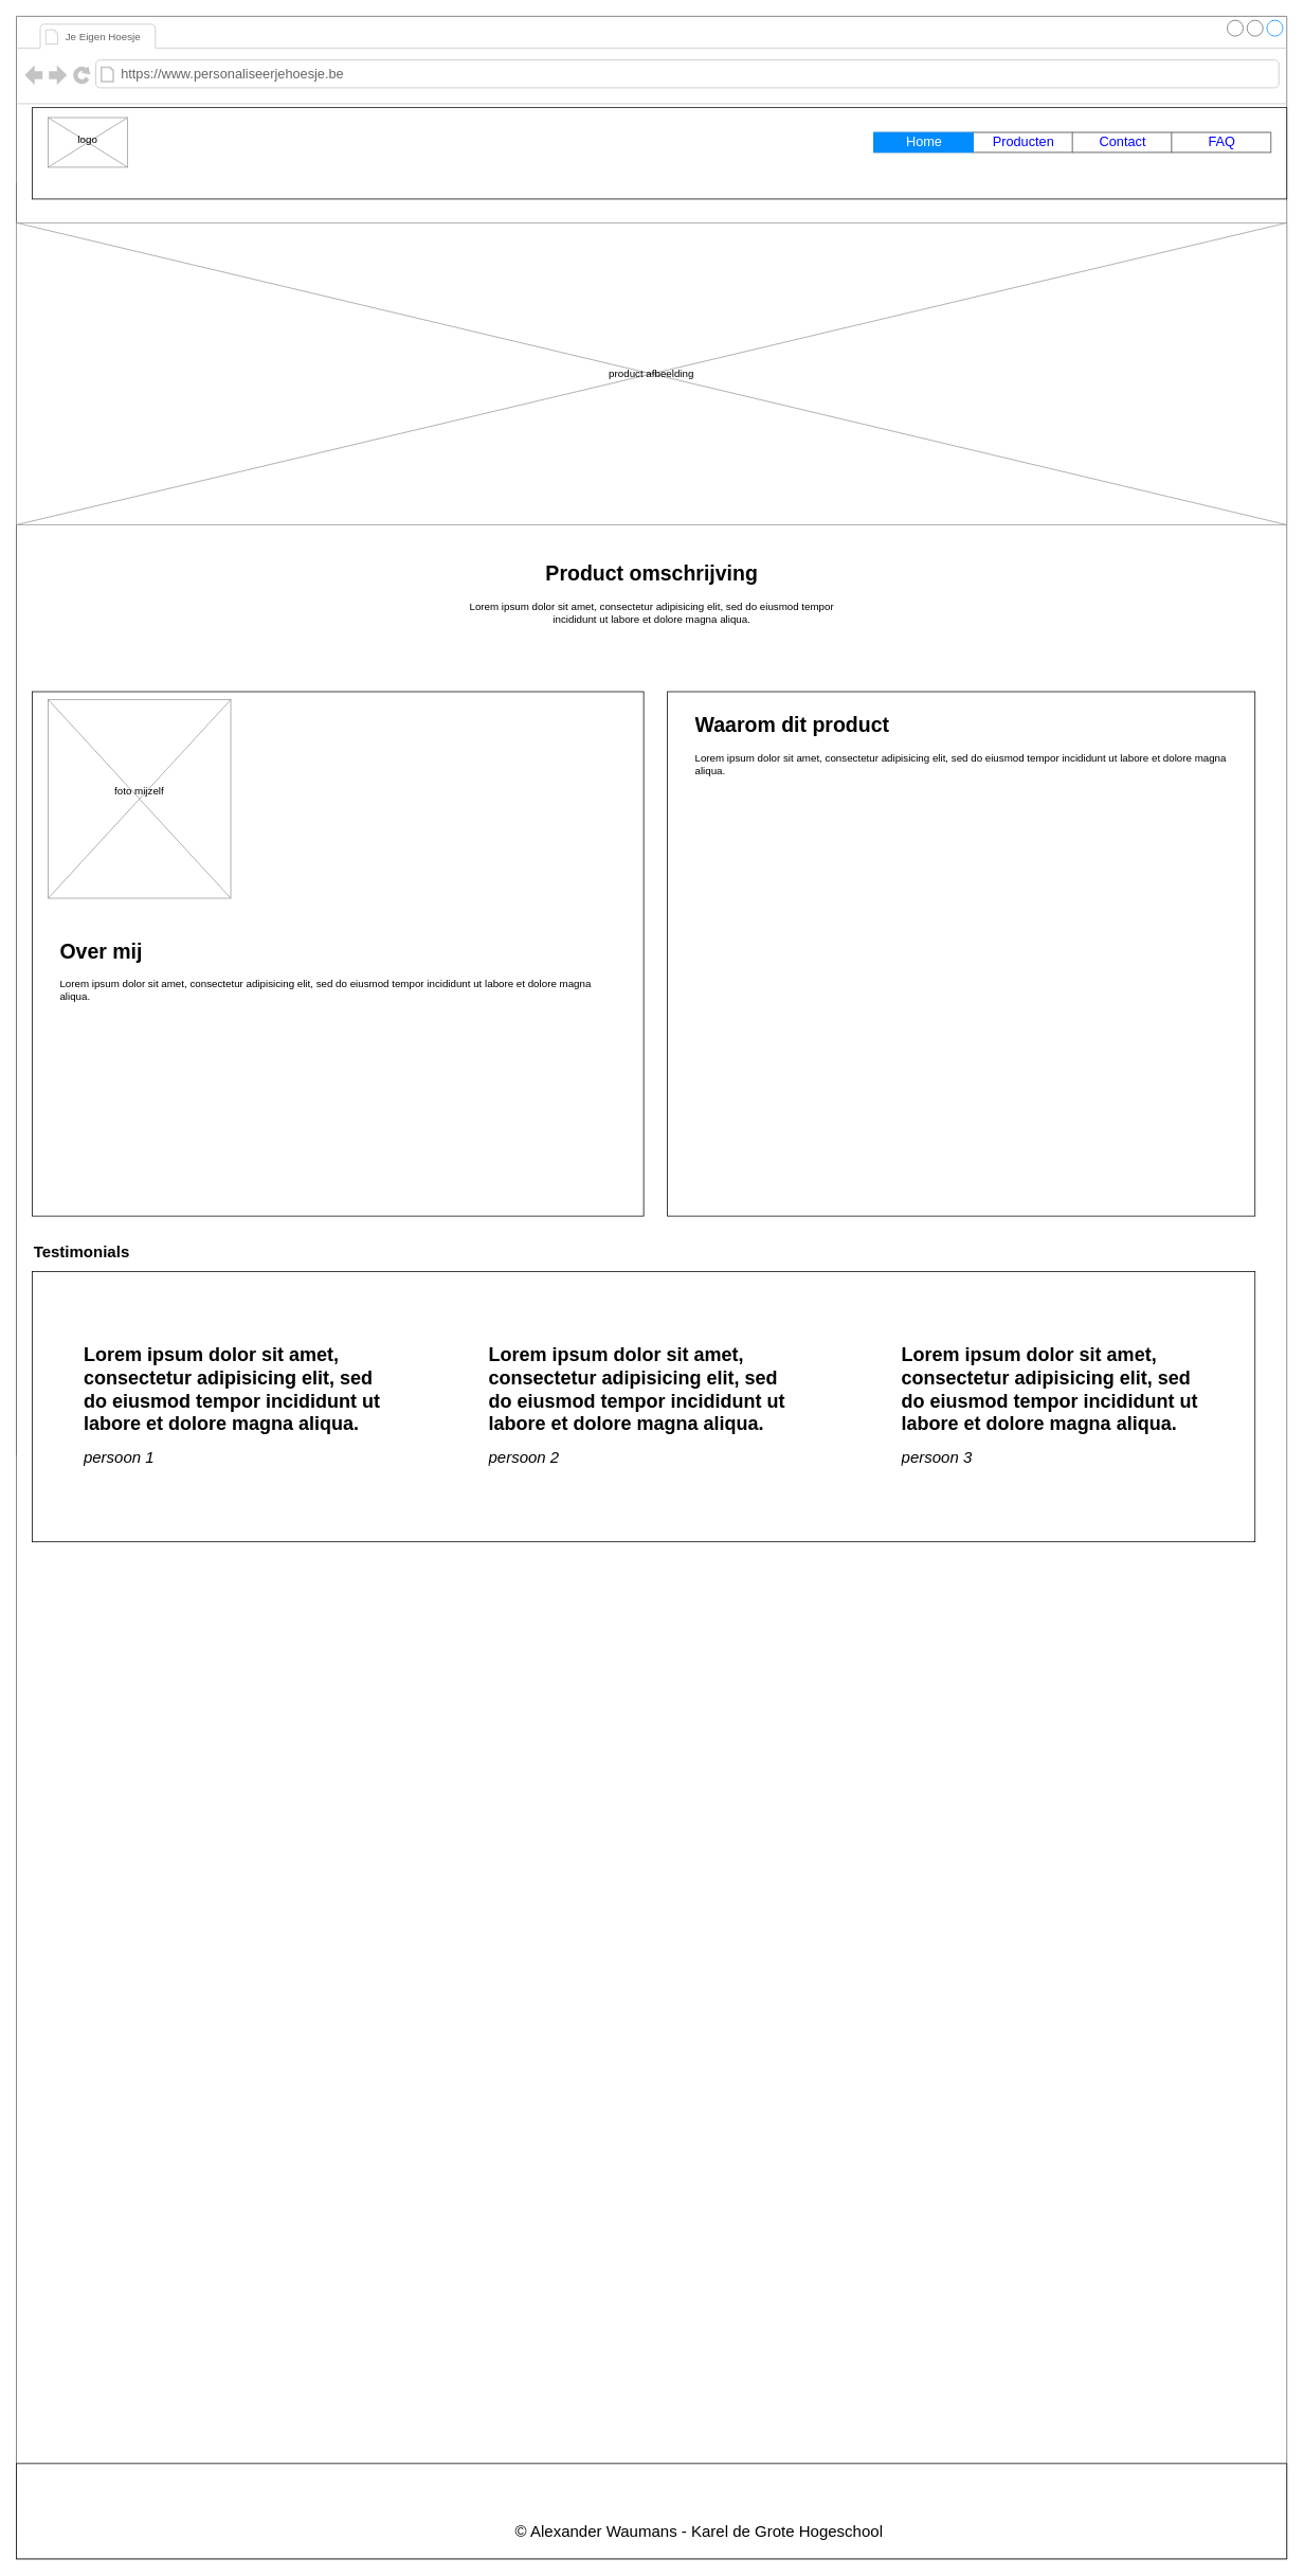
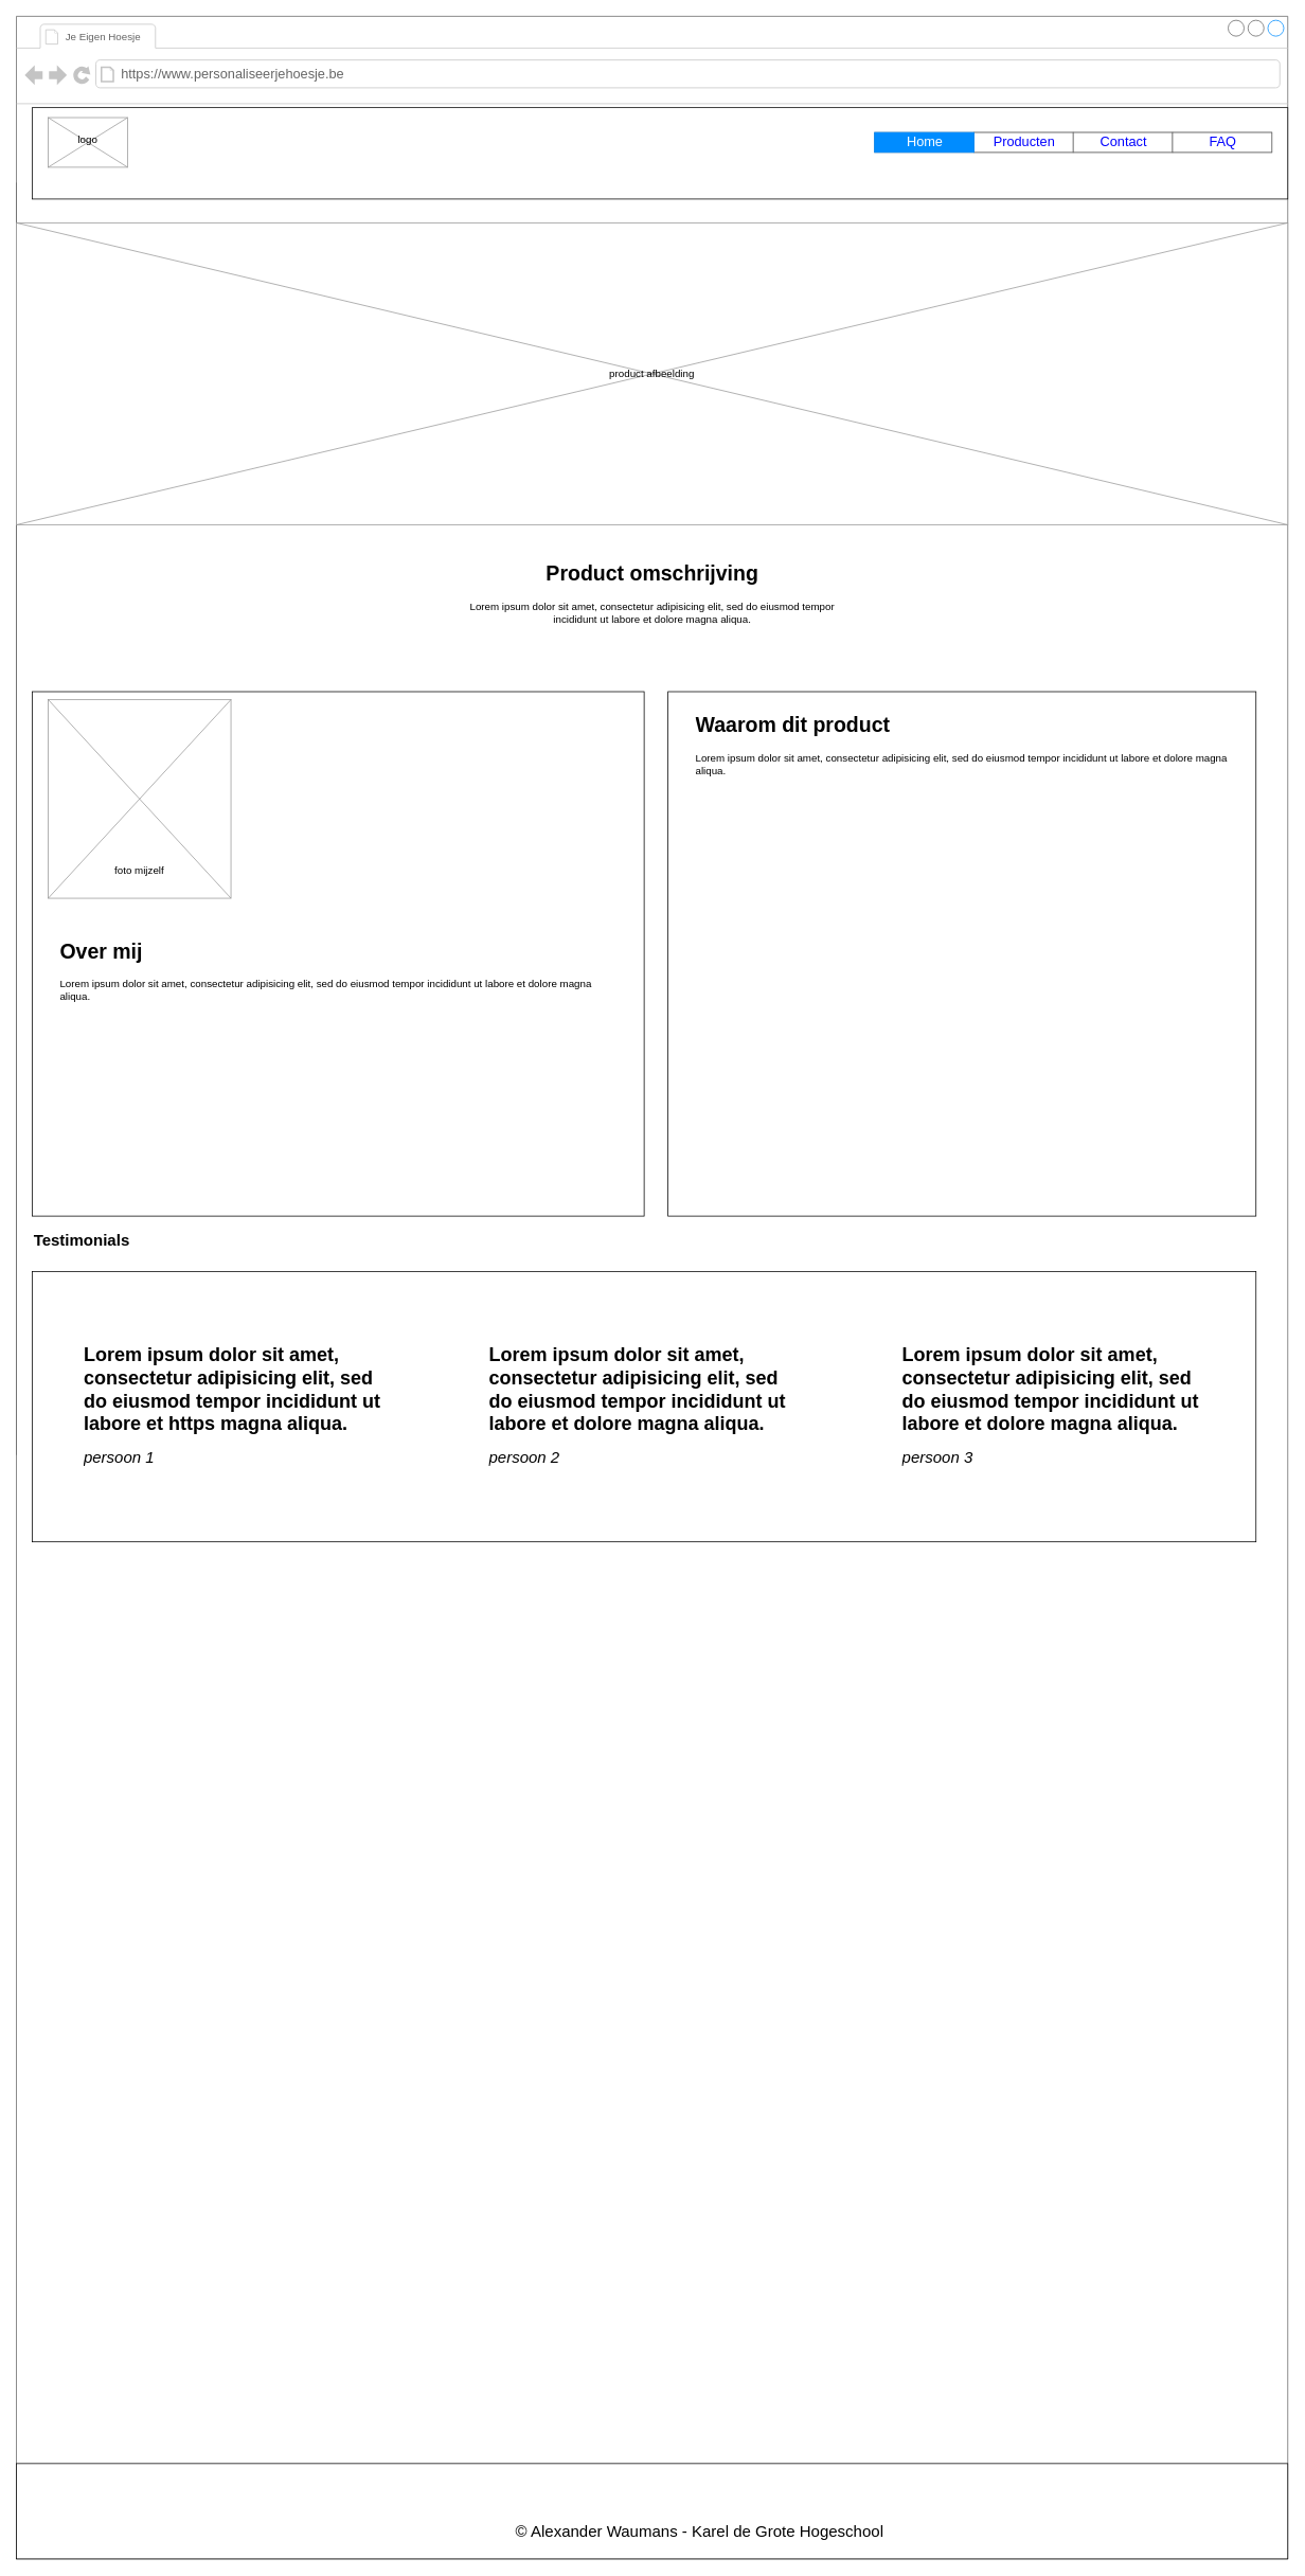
  <mxCell id="0" />
  <mxCell id="1" parent="0" />
  <mxCell id="2" value="" style="whiteSpace=wrap;html=1;" parent="1" vertex="1"><mxGeometry y="230" width="900" height="1600" as="geometry" x="20" /></mxCell>
  <mxCell id="3" value="" style="strokeWidth=1;shadow=0;dashed=0;align=center;html=1;shape=mxgraph.mockup.containers.browserWindow;rSize=0;strokeColor=#666666;strokeColor2=#008cff;strokeColor3=#c4c4c4;mainText=,;recursiveResize=0;" parent="1" vertex="1"><mxGeometry y="20" width="1600" height="3200" as="geometry" x="20" /></mxCell>
  <mxCell id="4" value="" style="whiteSpace=wrap;html=1;strokeColor=default;fontSize=20;" parent="3" vertex="1"><mxGeometry x="20" y="115" width="1580" height="115" as="geometry" /></mxCell>
  <mxCell id="5" value="&lt;font style=&quot;font-size: 13px;&quot;&gt;Je Eigen Hoesje&lt;/font&gt;" style="strokeWidth=1;shadow=0;dashed=0;align=center;html=1;shape=mxgraph.mockup.containers.anchor;fontSize=17;fontColor=#666666;align=left;" parent="3" vertex="1"><mxGeometry x="60" y="12" width="90" height="26" as="geometry" /></mxCell>
  <mxCell id="6" value="https://www.personaliseerjehoesje.be" style="strokeWidth=1;shadow=0;dashed=0;align=center;html=1;shape=mxgraph.mockup.containers.anchor;rSize=0;fontSize=17;fontColor=#666666;align=left;" parent="3" vertex="1"><mxGeometry x="130" y="60" width="250" height="26" as="geometry" /></mxCell>
  <mxCell id="7" value="" style="verticalLabelPosition=bottom;shadow=0;dashed=0;align=center;html=1;verticalAlign=top;strokeWidth=1;shape=mxgraph.mockup.graphics.simpleIcon;strokeColor=#999999;fontSize=13;" parent="3" vertex="1"><mxGeometry x="40" y="127.5" width="100" height="62.5" as="geometry" /></mxCell>
  <mxCell id="8" value="logo" style="text;html=1;strokeColor=none;fillColor=none;align=center;verticalAlign=middle;whiteSpace=wrap;rounded=0;fontSize=13;" parent="3" vertex="1"><mxGeometry x="60" y="140" width="60" height="30" as="geometry" /></mxCell>
  <mxCell id="9" value="" style="verticalLabelPosition=bottom;shadow=0;dashed=0;align=center;html=1;verticalAlign=top;strokeWidth=1;shape=mxgraph.mockup.graphics.simpleIcon;strokeColor=#999999;fontSize=13;" parent="3" vertex="1"><mxGeometry y="260" width="1600" height="380" as="geometry" /></mxCell>
  <mxCell id="10" value="product afbeelding" style="text;html=1;strokeColor=none;fillColor=none;align=center;verticalAlign=middle;whiteSpace=wrap;rounded=0;fontSize=13;" parent="3" vertex="1"><mxGeometry x="655" y="435" width="290" height="30" as="geometry" /></mxCell>
  <mxCell id="11" value="&lt;h1&gt;Product omschrijving&lt;/h1&gt;&lt;p&gt;Lorem ipsum dolor sit amet, consectetur adipisicing elit, sed do eiusmod tempor incididunt ut labore et dolore magna aliqua.&lt;/p&gt;" style="text;html=1;strokeColor=none;fillColor=none;spacing=5;spacingTop=-20;whiteSpace=wrap;overflow=hidden;rounded=0;fontSize=13;align=center;" parent="3" vertex="1"><mxGeometry x="548" y="680" width="505" height="200" as="geometry" /></mxCell>
  <mxCell id="12" value="" style="whiteSpace=wrap;html=1;fontSize=13;" parent="3" vertex="1"><mxGeometry x="20" y="850" width="770" height="660" as="geometry" /></mxCell>
  <mxCell id="13" value="" style="whiteSpace=wrap;html=1;fontSize=13;" parent="3" vertex="1"><mxGeometry x="820" y="850" width="740" height="660" as="geometry" /></mxCell>
  <mxCell id="14" value="&lt;h1&gt;Over mij&lt;/h1&gt;&lt;p&gt;Lorem ipsum dolor sit amet, consectetur adipisicing elit, sed do eiusmod tempor incididunt ut labore et dolore magna aliqua.&lt;/p&gt;" style="text;html=1;strokeColor=none;fillColor=none;spacing=5;spacingTop=-20;whiteSpace=wrap;overflow=hidden;rounded=0;fontSize=13;" parent="3" vertex="1"><mxGeometry x="50" y="1155" width="710" height="340" as="geometry" /></mxCell>
  <mxCell id="15" value="" style="verticalLabelPosition=bottom;shadow=0;dashed=0;align=center;html=1;verticalAlign=top;strokeWidth=1;shape=mxgraph.mockup.graphics.simpleIcon;strokeColor=#999999;fontSize=13;" parent="3" vertex="1"><mxGeometry x="40" y="860" width="230" height="250" as="geometry" /></mxCell>
- <mxCell id="16" value="foto mijzelf" style="text;html=1;strokeColor=none;fillColor=none;align=center;verticalAlign=middle;whiteSpace=wrap;rounded=0;fontSize=13;" parent="3" vertex="1"><mxGeometry x="95" y="960" width="120" height="30" as="geometry" /></mxCell>
+ <mxCell id="16" value="foto mijzelf" style="text;html=1;strokeColor=none;fillColor=none;align=center;verticalAlign=middle;whiteSpace=wrap;rounded=0;fontSize=13;" parent="3" vertex="1"><mxGeometry x="95" y="1060" width="120" height="30" as="geometry" /></mxCell>
  <mxCell id="17" value="&lt;h1&gt;Waarom dit product&lt;/h1&gt;&lt;p&gt;Lorem ipsum dolor sit amet, consectetur adipisicing elit, sed do eiusmod tempor incididunt ut labore et dolore magna aliqua.&lt;/p&gt;" style="text;html=1;strokeColor=none;fillColor=none;spacing=5;spacingTop=-20;whiteSpace=wrap;overflow=hidden;rounded=0;fontSize=13;" parent="3" vertex="1"><mxGeometry x="850" y="870" width="680" height="620" as="geometry" /></mxCell>
  <mxCell id="18" value="" style="strokeWidth=1;shadow=0;dashed=0;align=center;html=1;shape=mxgraph.mockup.text.rrect;rSize=0;strokeColor=#666666;fontSize=13;" parent="3" vertex="1"><mxGeometry x="1080" y="146.25" width="500" height="25" as="geometry" /></mxCell>
  <mxCell id="19" value="Producten" style="strokeColor=inherit;fillColor=inherit;gradientColor=inherit;strokeWidth=1;shadow=0;dashed=0;align=center;html=1;shape=mxgraph.mockup.text.rrect;rSize=0;fontSize=17;fontColor=#0000ff;" parent="18" vertex="1"><mxGeometry x="125" width="125" height="25" as="geometry" /></mxCell>
  <mxCell id="20" value="Contact" style="strokeColor=inherit;fillColor=inherit;gradientColor=inherit;strokeWidth=1;shadow=0;dashed=0;align=center;html=1;shape=mxgraph.mockup.text.rrect;rSize=0;fontSize=17;fontColor=#0000ff;" parent="18" vertex="1"><mxGeometry x="250" width="125" height="25" as="geometry" /></mxCell>
  <mxCell id="21" value="FAQ" style="strokeColor=inherit;fillColor=inherit;gradientColor=inherit;strokeWidth=1;shadow=0;dashed=0;align=center;html=1;shape=mxgraph.mockup.text.rrect;rSize=0;fontSize=17;fontColor=#0000ff;" parent="18" vertex="1"><mxGeometry x="375" width="125" height="25" as="geometry" /></mxCell>
  <mxCell id="22" value="Home" style="strokeWidth=1;shadow=0;dashed=0;align=center;html=1;shape=mxgraph.mockup.text.rrect;rSize=0;fontSize=17;fontColor=#ffffff;fillColor=#008cff;strokeColor=#008cff;" parent="18" vertex="1"><mxGeometry width="125" height="25" as="geometry" /></mxCell>
  <mxCell id="23" value="" style="whiteSpace=wrap;html=1;strokeColor=default;fontSize=20;" parent="3" vertex="1"><mxGeometry y="3080" width="1600" height="120" as="geometry" /></mxCell>
  <mxCell id="24" value="© Alexander Waumans - Karel de Grote Hogeschool" style="text;html=1;strokeColor=none;fillColor=none;align=center;verticalAlign=middle;whiteSpace=wrap;rounded=0;fontSize=20;" parent="3" vertex="1"><mxGeometry x="440" y="3150" width="840" height="30" as="geometry" /></mxCell>
  <mxCell id="25" value="" style="rounded=0;whiteSpace=wrap;html=1;" vertex="1" parent="3"><mxGeometry x="20" y="1580" width="1540" height="340" as="geometry" /></mxCell>
- <mxCell id="26" value="&lt;h1&gt;Lorem ipsum dolor sit amet, consectetur adipisicing elit, sed do eiusmod tempor incididunt ut labore et dolore magna aliqua.&lt;br&gt;&lt;/h1&gt;&lt;div&gt;&lt;i&gt;&lt;span style=&quot;&quot;&gt;&#09;&lt;/span&gt;&lt;font style=&quot;font-size: 20px;&quot;&gt;persoon 1&lt;/font&gt;&lt;/i&gt;&lt;/div&gt;" style="text;html=1;strokeColor=none;fillColor=none;spacing=5;spacingTop=-20;whiteSpace=wrap;overflow=hidden;rounded=0;verticalAlign=middle;" vertex="1" parent="3"><mxGeometry x="80" y="1600" width="400" height="300" as="geometry" /></mxCell>
- <mxCell id="27" value="Testimonials" style="text;html=1;strokeColor=none;fillColor=none;align=left;verticalAlign=middle;whiteSpace=wrap;rounded=0;fontStyle=1;fontSize=20;" vertex="1" parent="3"><mxGeometry x="20" y="1540" width="190" height="30" as="geometry" /></mxCell>
+ <mxCell id="26" value="&lt;h1&gt;Lorem ipsum dolor sit amet, consectetur adipisicing elit, sed do eiusmod tempor incididunt ut labore et https magna aliqua.&lt;br&gt;&lt;/h1&gt;&lt;div&gt;&lt;i&gt;&lt;span style=&quot;&quot;&gt;&#09;&lt;/span&gt;&lt;font style=&quot;font-size: 20px;&quot;&gt;persoon 1&lt;/font&gt;&lt;/i&gt;&lt;/div&gt;" style="text;html=1;strokeColor=none;fillColor=none;spacing=5;spacingTop=-20;whiteSpace=wrap;overflow=hidden;rounded=0;verticalAlign=middle;" vertex="1" parent="3"><mxGeometry x="80" y="1600" width="400" height="300" as="geometry" /></mxCell>
+ <mxCell id="27" value="Testimonials" style="text;html=1;strokeColor=none;fillColor=none;align=left;verticalAlign=middle;whiteSpace=wrap;rounded=0;fontStyle=1;fontSize=20;" vertex="1" parent="3"><mxGeometry x="20" y="1525" width="190" height="30" as="geometry" /></mxCell>
  <mxCell id="28" value="&lt;h1&gt;Lorem ipsum dolor sit amet, consectetur adipisicing elit, sed do eiusmod tempor incididunt ut labore et dolore magna aliqua.&lt;br&gt;&lt;/h1&gt;&lt;div&gt;&lt;i&gt;&lt;span style=&quot;&quot;&gt;&#09;&lt;/span&gt;&lt;font style=&quot;font-size: 20px;&quot;&gt;persoon 2&lt;/font&gt;&lt;/i&gt;&lt;/div&gt;" style="text;html=1;strokeColor=none;fillColor=none;spacing=5;spacingTop=-20;whiteSpace=wrap;overflow=hidden;rounded=0;verticalAlign=middle;" vertex="1" parent="3"><mxGeometry x="590" y="1600" width="400" height="300" as="geometry" /></mxCell>
  <mxCell id="29" value="&lt;h1&gt;Lorem ipsum dolor sit amet, consectetur adipisicing elit, sed do eiusmod tempor incididunt ut labore et dolore magna aliqua.&lt;br&gt;&lt;/h1&gt;&lt;div&gt;&lt;i&gt;&lt;span style=&quot;&quot;&gt;&#09;&lt;/span&gt;&lt;font style=&quot;font-size: 20px;&quot;&gt;persoon 3&lt;/font&gt;&lt;/i&gt;&lt;/div&gt;" style="text;html=1;strokeColor=none;fillColor=none;spacing=5;spacingTop=-20;whiteSpace=wrap;overflow=hidden;rounded=0;verticalAlign=middle;" vertex="1" parent="3"><mxGeometry x="1110" y="1600" width="400" height="300" as="geometry" /></mxCell>
